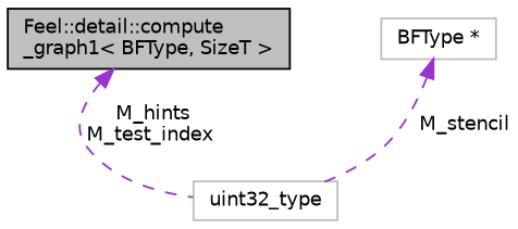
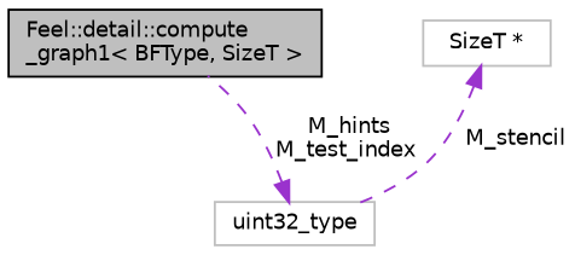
  digraph {
    node [color=grey75 fillcolor=white fontname=Helvetica fontsize=10 shape=record style=filled]
    edge [color=darkorchid3 dir=back fontname=Helvetica fontsize=10 labelfontname=Helvetica labelfontsize=10 style=dashed]
    n1 [color=black fillcolor=grey75 fontcolor=black height=0.2 label="Feel::detail::compute\l_graph1\< BFType, SizeT \>" width=0.4]
-   n2 [height=0.2 label="BFType *" width=0.4]
+   n2 [height=0.2 label="SizeT *" width=0.4]
    n3 [height=0.2 label=uint32_type width=0.4]
    n2 -> n3 [label=" M_stencil"]
-   n1 -> n3 [label=" M_hints\nM_test_index"]
+   n3 -> n1 [label=" M_hints\nM_test_index"]
  }
